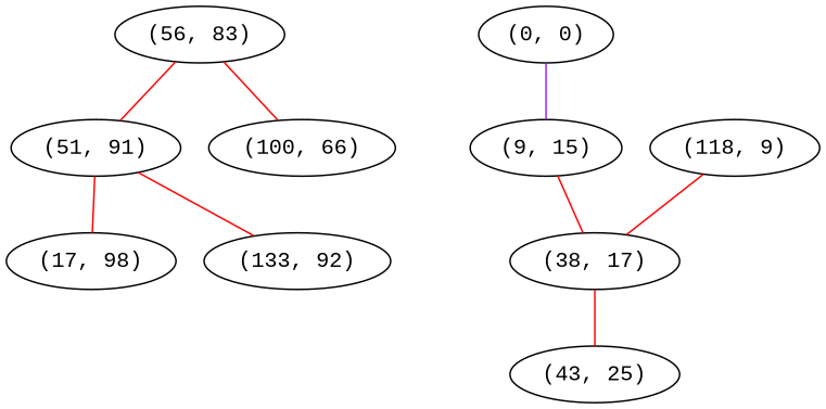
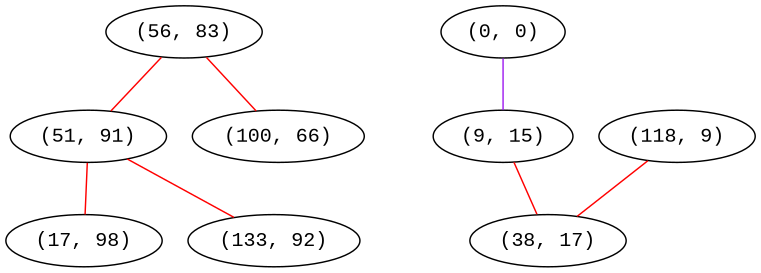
  graph {
    fontname="Liberation Mono"
    node [fontname="Liberation Mono"]
    edge [color=red fontname="Liberation Mono" weight=1]
    "(56, 83)"
    "(51, 91)"
    "(100, 66)"
    n4 [label="(17, 98)"]
    "(133, 92)"
    "(0, 0)"
    "(9, 15)"
    "(38, 17)"
-   "(43, 25)"
    "(118, 9)"
    "(56, 83)" -- "(51, 91)"
    "(56, 83)" -- "(100, 66)"
    "(51, 91)" -- n4
    "(51, 91)" -- "(133, 92)"
    "(0, 0)" -- "(9, 15)" [color=purple weight=4]
    "(9, 15)" -- "(38, 17)"
-   "(38, 17)" -- "(43, 25)"
    "(118, 9)" -- "(38, 17)"
  }
